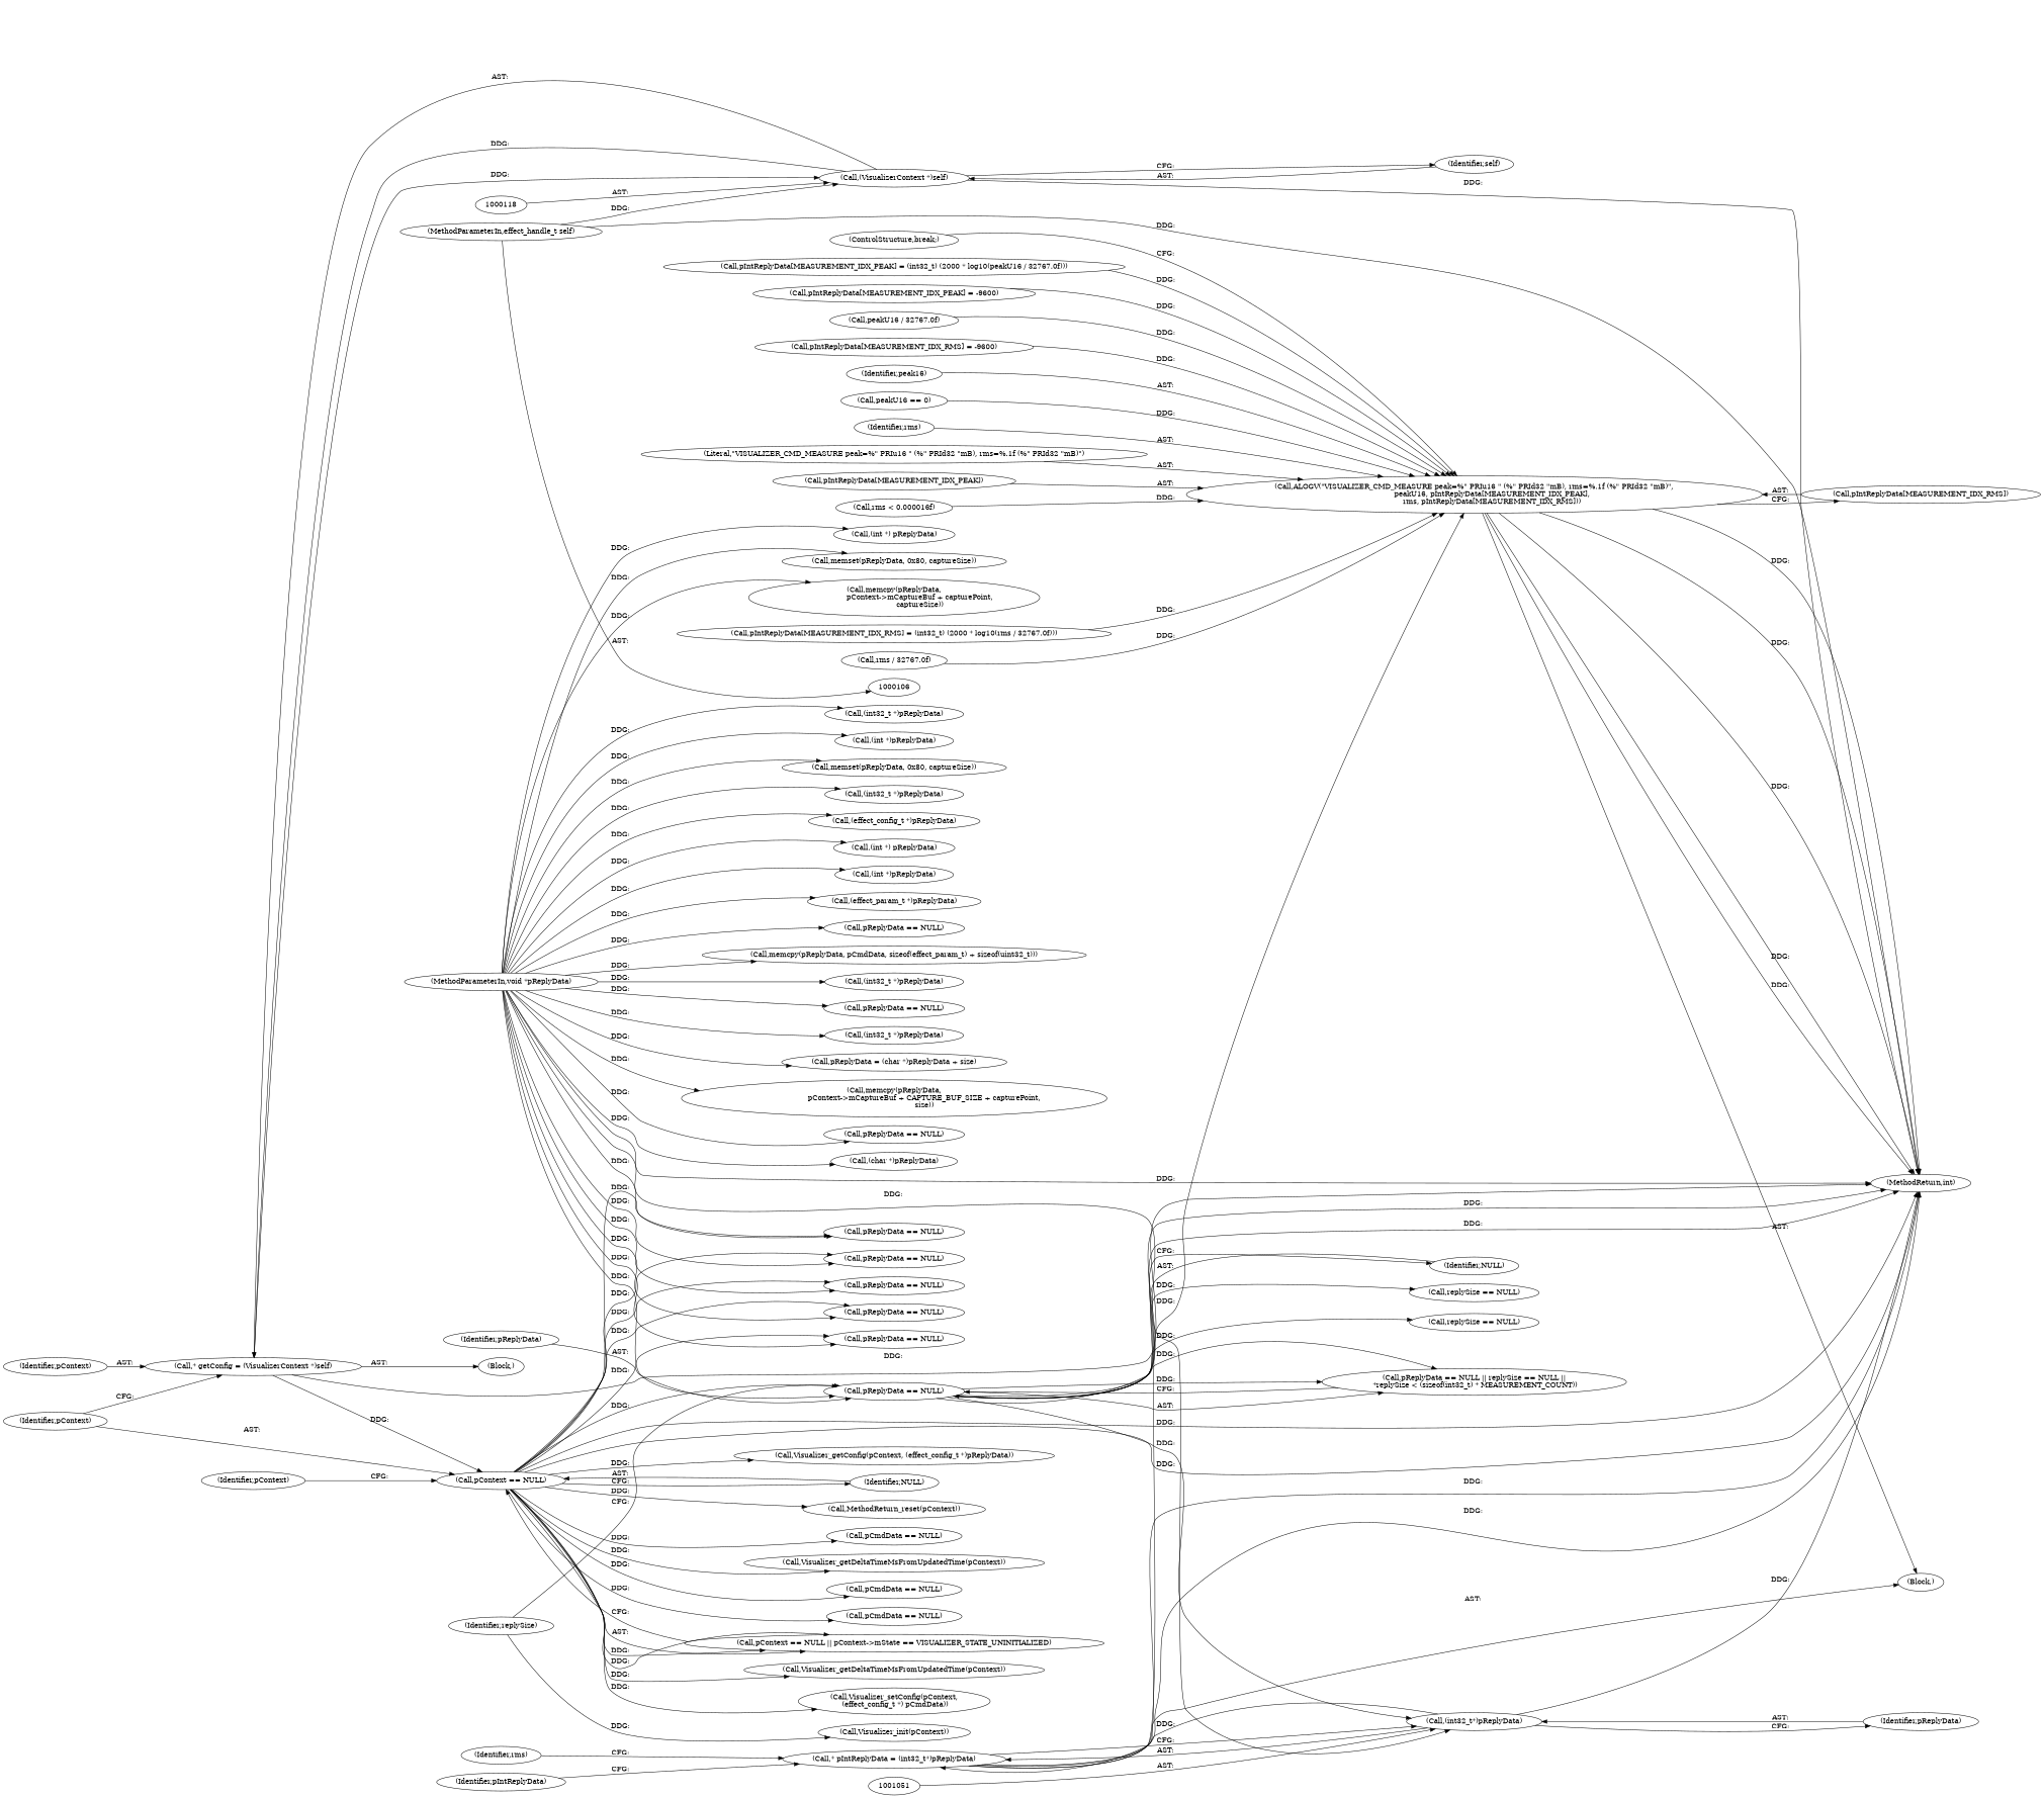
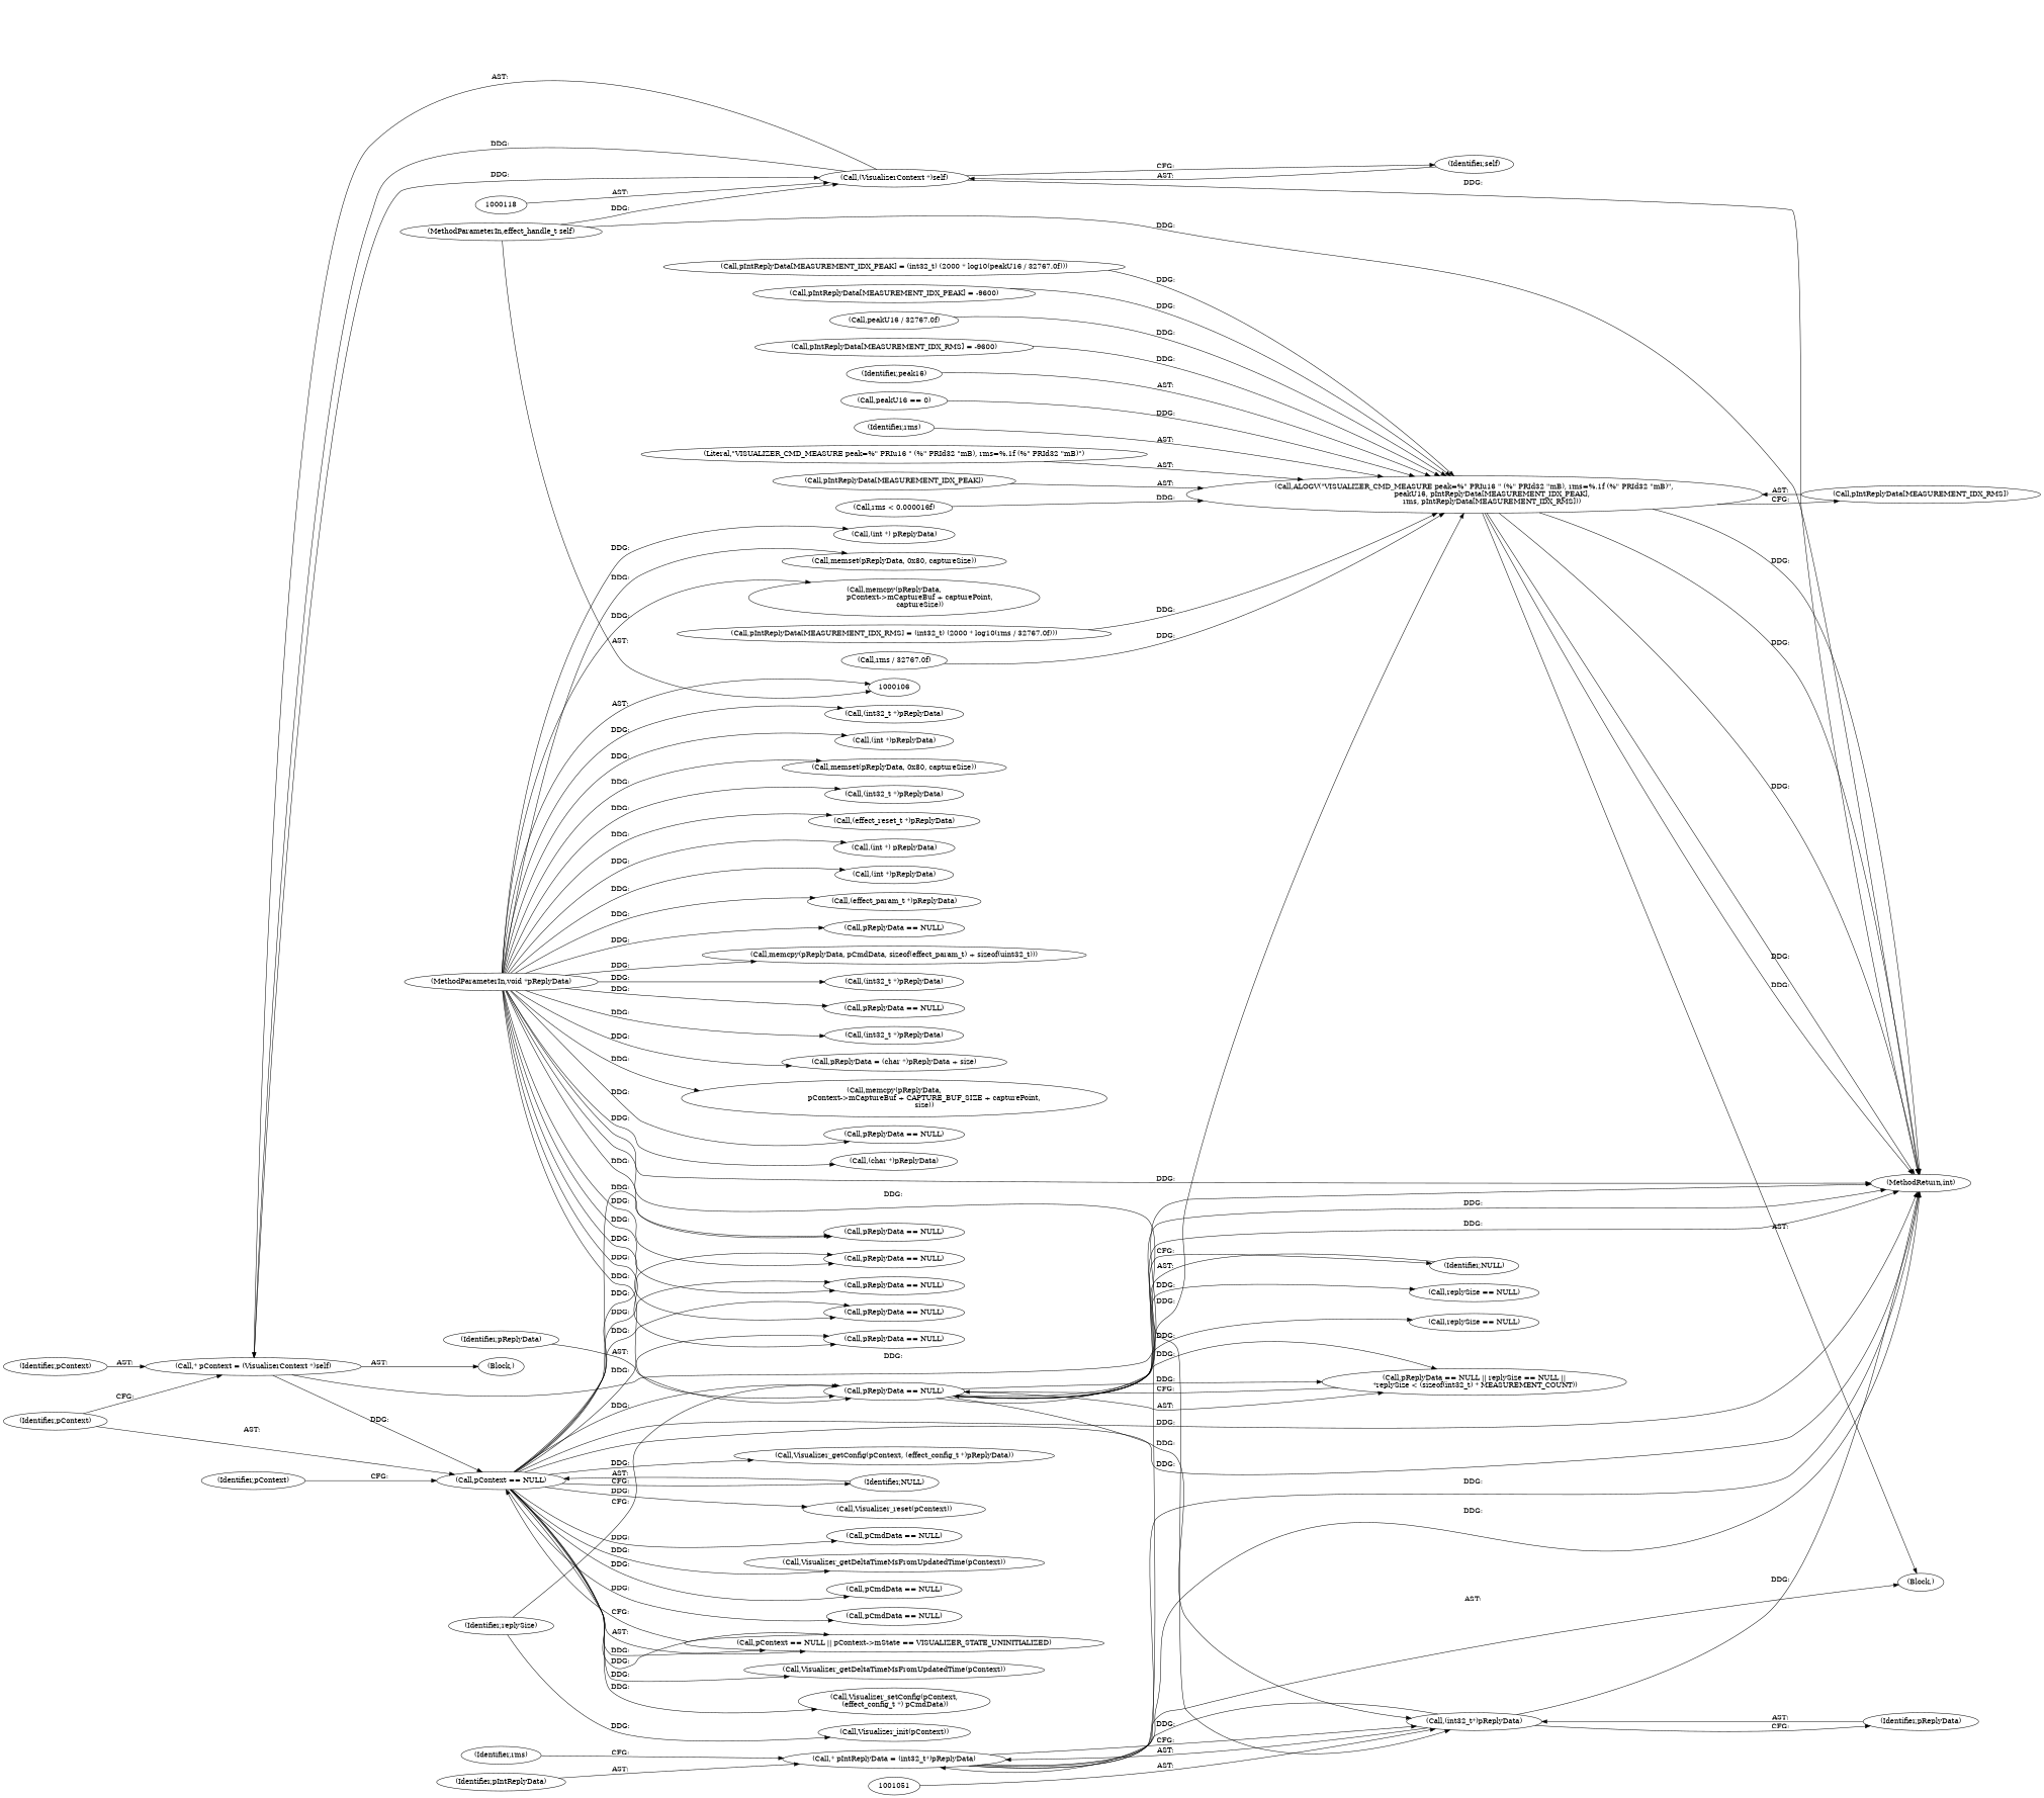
  digraph {
    rankdir=LR
    n1 [label="(Call,* pIntReplyData = (int32_t*)pReplyData)"]
    n2 [label="(Call,(int32_t*)pReplyData)"]
    n3 [label="(Call,ALOGV(\"VISUALIZER_CMD_MEASURE peak=%\" PRIu16 \" (%\" PRId32 \"mB), rms=%.1f (%\" PRId32 \"mB)\",\n                peakU16, pIntReplyData[MEASUREMENT_IDX_PEAK],\n                rms, pIntReplyData[MEASUREMENT_IDX_RMS]))"]
    n4 [label="(Block,)"]
    n5 [label="(MethodReturn,int)"]
    n6 [label="(Identifier,pReplyData)"]
    n7 [label="(Call,pIntReplyData[MEASUREMENT_IDX_RMS])"]
    n8 [label="(Call,pReplyData == NULL)"]
    n9 [label="(Identifier,NULL)"]
    n10 [label="(Call,replySize == NULL)"]
    n11 [label="(Call,replySize == NULL)"]
    n12 [label="(Call,pReplyData == NULL || replySize == NULL ||\n *replySize < (sizeof(int32_t) * MEASUREMENT_COUNT))"]
    n13 [label="(MethodParameterIn,void *pReplyData)"]
    n14 [label="(Call,(int32_t *)pReplyData)"]
    n15 [label="(Call,(int *)pReplyData)"]
    n16 [label="(Call,pReplyData == NULL)"]
    n17 [label="(Call,memset(pReplyData, 0x80, captureSize))"]
    n18 [label="(Call,(int32_t *)pReplyData)"]
-   n19 [label="(Call,(effect_config_t *)pReplyData)"]
+   n19 [label="(Call,(effect_reset_t *)pReplyData)"]
    n20 [label="(Call,(int *) pReplyData)"]
    n21 [label="(Call,pReplyData == NULL)"]
    n22 [label="(Call,(int *)pReplyData)"]
    n23 [label="(Call,(effect_param_t *)pReplyData)"]
    n24 [label="(Call,pReplyData == NULL)"]
    n25 [label="(Call,memcpy(pReplyData, pCmdData, sizeof(effect_param_t) + sizeof(uint32_t)))"]
    n26 [label="(Call,pReplyData == NULL)"]
    n27 [label="(Call,(int32_t *)pReplyData)"]
    n28 [label="(Call,pReplyData == NULL)"]
    n29 [label="(Call,(int32_t *)pReplyData)"]
    n30 [label="(Call,pReplyData = (char *)pReplyData + size)"]
    n31 [label="(Call,memcpy(pReplyData,\n                           pContext->mCaptureBuf + CAPTURE_BUF_SIZE + capturePoint,\n                           size))"]
    n32 [label="(Call,pReplyData == NULL)"]
    n33 [label="(Call,pReplyData == NULL)"]
    n34 [label="(Call,(char *)pReplyData)"]
    n35 [label="(Call,(int *) pReplyData)"]
    n36 [label="(Call,memset(pReplyData, 0x80, captureSize))"]
    n37 [label="(Call,memcpy(pReplyData,\n                       pContext->mCaptureBuf + capturePoint,\n                       captureSize))"]
    n38 [label="(Call,pReplyData == NULL)"]
    1000106
    n40 [label="(Call,pContext == NULL)"]
    n41 [label="(Call,Visualizer_getConfig(pContext, (effect_config_t *)pReplyData))"]
    n42 [label="(Identifier,NULL)"]
-   n43 [label="(Call,MethodReturn_reset(pContext))"]
+   n43 [label="(Call,Visualizer_reset(pContext))"]
    n44 [label="(Call,pCmdData == NULL)"]
    n45 [label="(Call,Visualizer_getDeltaTimeMsFromUpdatedTime(pContext))"]
    n46 [label="(Call,pCmdData == NULL)"]
    n47 [label="(Call,pCmdData == NULL)"]
    n48 [label="(Call,pContext == NULL || pContext->mState == VISUALIZER_STATE_UNINITIALIZED)"]
    n49 [label="(Call,Visualizer_getDeltaTimeMsFromUpdatedTime(pContext))"]
    n50 [label="(Call,Visualizer_setConfig(pContext,\n (effect_config_t *) pCmdData))"]
    n51 [label="(Call,Visualizer_init(pContext))"]
-   n52 [label="(Call,* getConfig = (VisualizerContext *)self)"]
+   n52 [label="(Call,* pContext = (VisualizerContext *)self)"]
    n53 [label="(Call,(VisualizerContext *)self)"]
    n54 [label="(Block,)"]
    n55 [label="(Identifier,self)"]
    n56 [label="(MethodParameterIn,effect_handle_t self)"]
    n57 [label="(Identifier,peak16)"]
    n58 [label="(Identifier,rms)"]
    n59 [label="(Call,peakU16 == 0)"]
    n60 [label="(Identifier,rms)"]
    n61 [label="(Identifier,replySize)"]
    n62 [label="(Literal,\"VISUALIZER_CMD_MEASURE peak=%\" PRIu16 \" (%\" PRId32 \"mB), rms=%.1f (%\" PRId32 \"mB)\")"]
    n63 [label="(Call,pIntReplyData[MEASUREMENT_IDX_PEAK])"]
    n64 [label="(Call,rms < 0.000016f)"]
    n65 [label="(Call,pIntReplyData[MEASUREMENT_IDX_RMS] = (int32_t) (2000 * log10(rms / 32767.0f)))"]
    n66 [label="(Identifier,pContext)"]
    n67 [label="(Identifier,pReplyData)"]
    n68 [label="(Call,rms / 32767.0f)"]
-   n69 [label="(ControlStructure,break;)"]
    n70 [label="(Call,pIntReplyData[MEASUREMENT_IDX_PEAK] = (int32_t) (2000 * log10(peakU16 / 32767.0f)))"]
    n71 [label="(Identifier,pContext)"]
    n72 [label="(Call,pIntReplyData[MEASUREMENT_IDX_PEAK] = -9600)"]
    n73 [label="(Call,peakU16 / 32767.0f)"]
    n74 [label="(Call,pIntReplyData[MEASUREMENT_IDX_RMS] = -9600)"]
    n75 [label="(Identifier,pIntReplyData)"]
    n76 [label="(Identifier,pContext)"]
    1001051
    1000118
    n1 -> n2 [label="CFG: "]
    n1 -> n3 [label="DDG: "]
    n1 -> n4 [label="AST: "]
    n1 -> n5 [label="DDG: "]
    n1 -> n5 [label="DDG: "]
    n2 -> n1 [label="AST: "]
    n2 -> n1 [label="DDG: "]
    n2 -> n5 [label="DDG: "]
    n2 -> n6 [label="CFG: "]
    n3 -> n4 [label="AST: "]
    n3 -> n5 [label="DDG: "]
    n3 -> n5 [label="DDG: "]
    n3 -> n5 [label="DDG: "]
    n3 -> n5 [label="DDG: "]
    n3 -> n5 [label="DDG: "]
    n3 -> n7 [label="CFG: "]
    n6 -> n2 [label="AST: "]
    n7 -> n3 [label="AST: "]
    n8 -> n2 [label="DDG: "]
    n8 -> n5 [label="DDG: "]
    n8 -> n5 [label="DDG: "]
    n8 -> n9 [label="CFG: "]
    n8 -> n10 [label="DDG: "]
    n8 -> n11 [label="DDG: "]
    n8 -> n12 [label="AST: "]
    n8 -> n12 [label="DDG: "]
    n8 -> n12 [label="DDG: "]
    n9 -> n8 [label="AST: "]
    n12 -> n8 [label="CFG: "]
    n13 -> n2 [label="DDG: "]
    n13 -> n5 [label="DDG: "]
    n13 -> n8 [label="DDG: "]
    n13 -> n14 [label="DDG: "]
    n13 -> n15 [label="DDG: "]
    n13 -> n16 [label="DDG: "]
    n13 -> n17 [label="DDG: "]
    n13 -> n18 [label="DDG: "]
    n13 -> n19 [label="DDG: "]
    n13 -> n20 [label="DDG: "]
    n13 -> n21 [label="DDG: "]
    n13 -> n22 [label="DDG: "]
    n13 -> n23 [label="DDG: "]
    n13 -> n24 [label="DDG: "]
    n13 -> n25 [label="DDG: "]
    n13 -> n26 [label="DDG: "]
    n13 -> n27 [label="DDG: "]
    n13 -> n28 [label="DDG: "]
    n13 -> n29 [label="DDG: "]
    n13 -> n30 [label="DDG: "]
    n13 -> n31 [label="DDG: "]
    n13 -> n32 [label="DDG: "]
    n13 -> n33 [label="DDG: "]
    n13 -> n34 [label="DDG: "]
    n13 -> n35 [label="DDG: "]
    n13 -> n36 [label="DDG: "]
    n13 -> n37 [label="DDG: "]
    n13 -> n38 [label="DDG: "]
+   n13 -> 1000106 [label="AST: "]
    n40 -> n5 [label="DDG: "]
    n40 -> n5 [label="DDG: "]
    n40 -> n8 [label="DDG: "]
    n40 -> n16 [label="DDG: "]
    n40 -> n21 [label="DDG: "]
    n40 -> n26 [label="DDG: "]
    n40 -> n32 [label="DDG: "]
    n40 -> n38 [label="DDG: "]
    n40 -> n41 [label="DDG: "]
    n40 -> n42 [label="CFG: "]
    n40 -> n43 [label="DDG: "]
    n40 -> n44 [label="DDG: "]
    n40 -> n45 [label="DDG: "]
    n40 -> n46 [label="DDG: "]
    n40 -> n47 [label="DDG: "]
    n40 -> n48 [label="AST: "]
    n40 -> n48 [label="DDG: "]
    n40 -> n48 [label="DDG: "]
    n40 -> n49 [label="DDG: "]
    n40 -> n50 [label="DDG: "]
    n42 -> n40 [label="AST: "]
    n48 -> n40 [label="CFG: "]
    n52 -> n5 [label="DDG: "]
    n52 -> n40 [label="DDG: "]
    n52 -> n53 [label="DDG: "]
    n52 -> n54 [label="AST: "]
    n53 -> n5 [label="DDG: "]
    n53 -> n52 [label="AST: "]
    n53 -> n52 [label="DDG: "]
    n53 -> n55 [label="CFG: "]
    n55 -> n53 [label="AST: "]
    n56 -> n5 [label="DDG: "]
    n56 -> 1000106 [label="AST: "]
    n56 -> n53 [label="DDG: "]
    n57 -> n3 [label="AST: "]
    n58 -> n1 [label="CFG: "]
    n59 -> n3 [label="DDG: "]
    n60 -> n3 [label="AST: "]
    n61 -> n8 [label="CFG: "]
    n61 -> n51 [label="DDG: "]
    n62 -> n3 [label="AST: "]
    n63 -> n3 [label="AST: "]
    n64 -> n3 [label="DDG: "]
    n65 -> n3 [label="DDG: "]
    n66 -> n40 [label="AST: "]
    n66 -> n52 [label="CFG: "]
    n67 -> n8 [label="AST: "]
    n68 -> n3 [label="DDG: "]
-   n69 -> n3 [label="CFG: "]
    n70 -> n3 [label="DDG: "]
    n71 -> n52 [label="AST: "]
    n72 -> n3 [label="DDG: "]
    n73 -> n3 [label="DDG: "]
    n74 -> n3 [label="DDG: "]
-   n75 -> n1 [label="CFG: "]
+   n75 -> n1 [label="AST: "]
    n76 -> n40 [label="CFG: "]
    1001051 -> n2 [label="AST: "]
    1000118 -> n53 [label="AST: "]
  }
